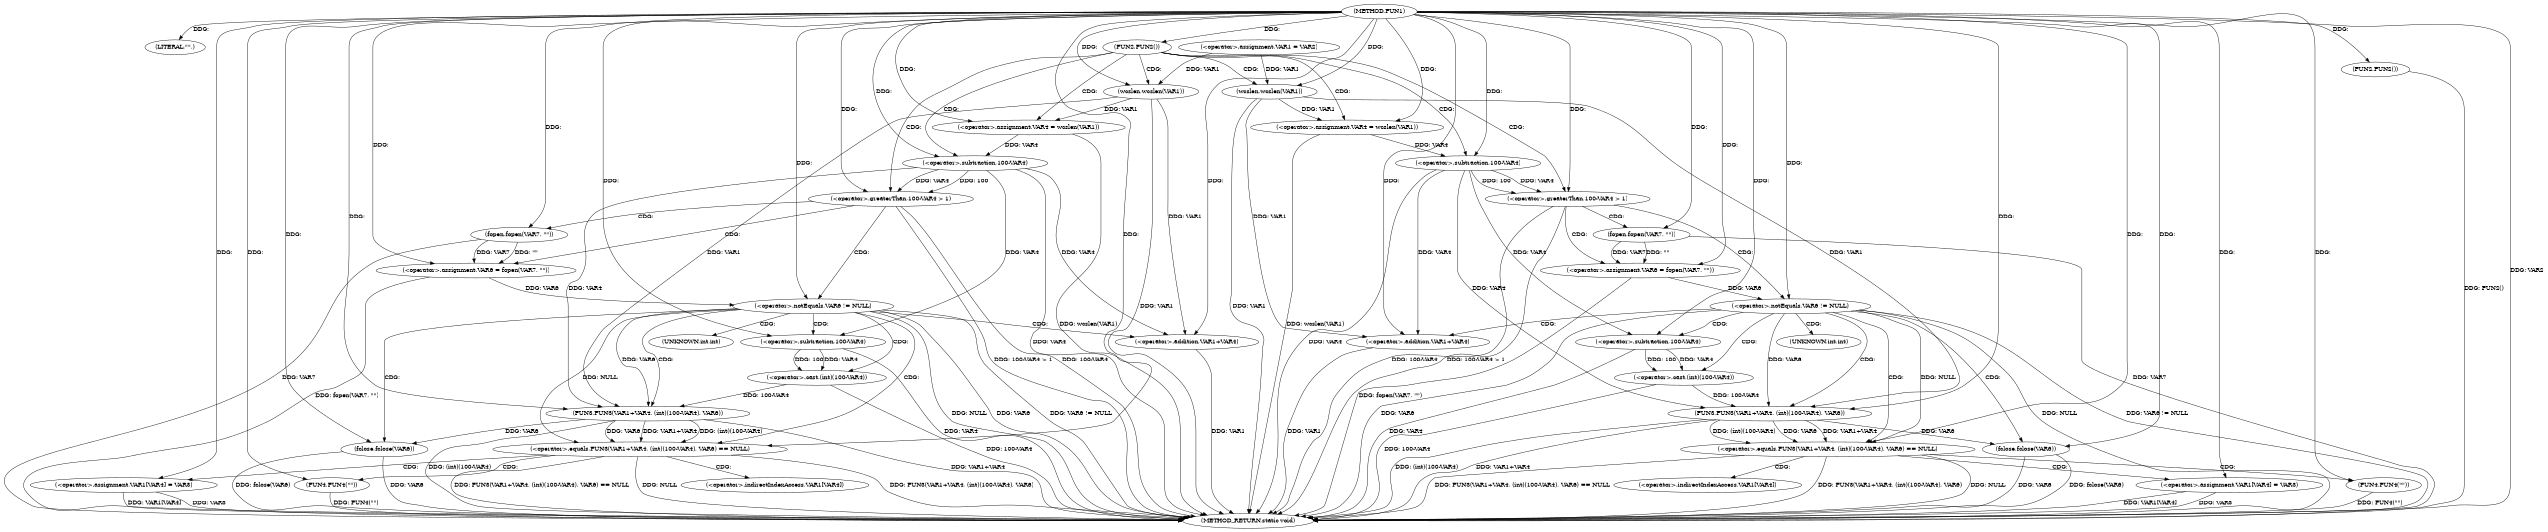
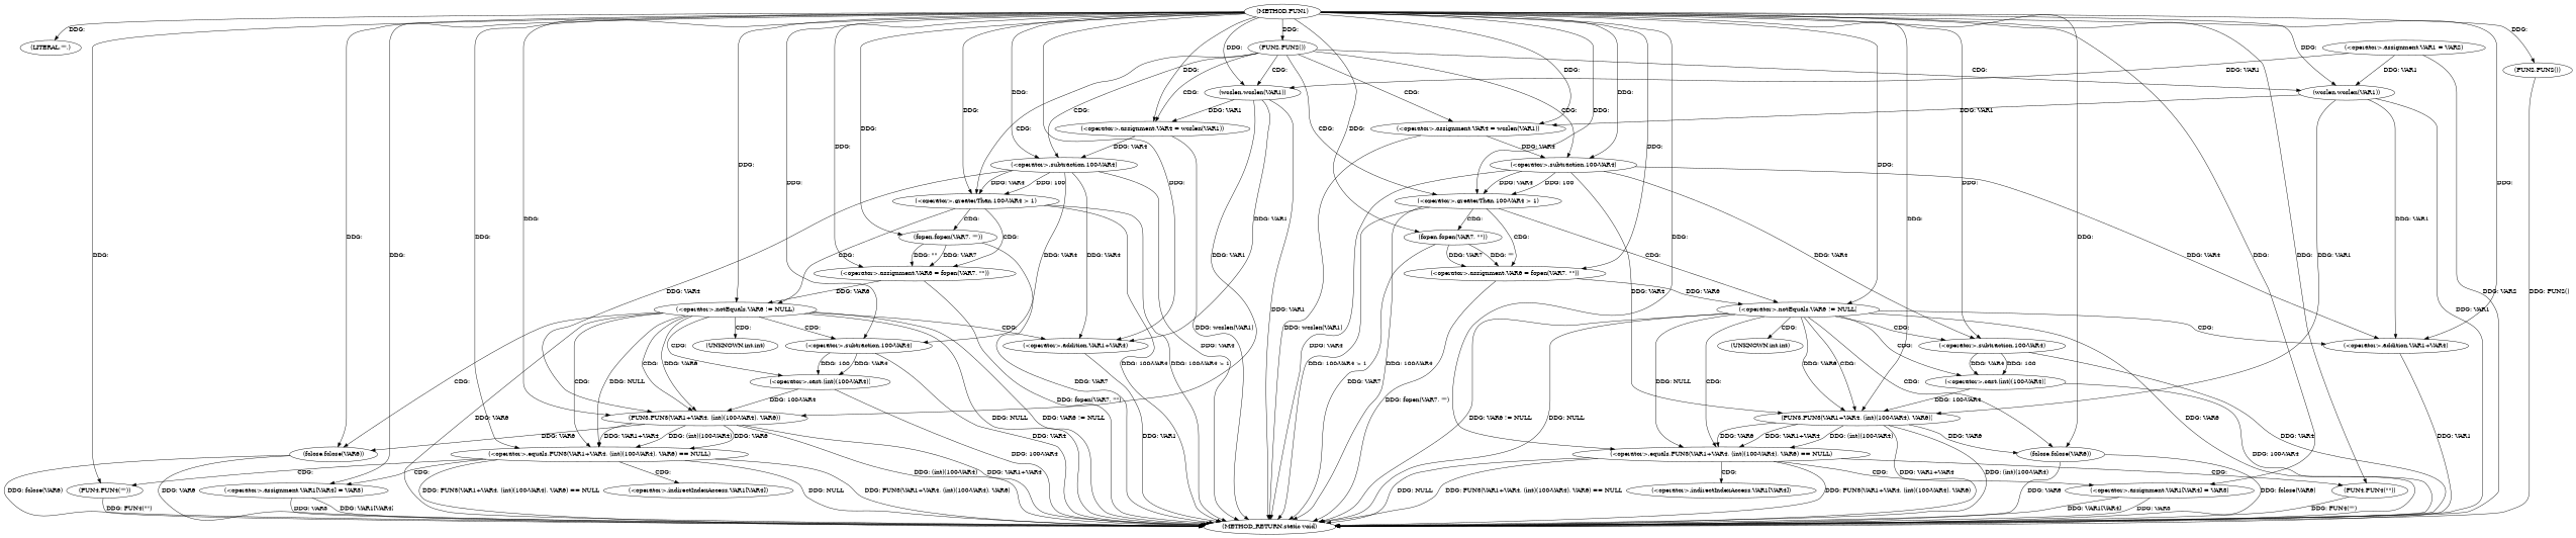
  digraph {
    n1 [label="(METHOD,FUN1)"]
    n2 [label="(LITERAL,\"\",)"]
    n3 [label="(FUN2,FUN2())"]
    n4 [label="(<operator>.assignment,VAR4 = wcslen(VAR1))"]
    n5 [label="(wcslen,wcslen(VAR1))"]
    n6 [label="(<operator>.greaterThan,100-VAR4 > 1)"]
    n7 [label="(<operator>.subtraction,100-VAR4)"]
    n8 [label="(<operator>.assignment,VAR6 = fopen(VAR7, \"\"))"]
    n9 [label="(fopen,fopen(VAR7, \"\"))"]
    n10 [label="(<operator>.notEquals,VAR6 != NULL)"]
    n11 [label="(<operator>.equals,FUN3(VAR1+VAR4, (int)(100-VAR4), VAR6) == NULL)"]
    n12 [label="(FUN3,FUN3(VAR1+VAR4, (int)(100-VAR4), VAR6))"]
    n13 [label="(<operator>.addition,VAR1+VAR4)"]
    n14 [label="(<operator>.subtraction,100-VAR4)"]
    n15 [label="(FUN4,FUN4(\"\"))"]
    n16 [label="(<operator>.assignment,VAR1[VAR4] = VAR3)"]
    n17 [label="(fclose,fclose(VAR6))"]
    n18 [label="(<operator>.assignment,VAR4 = wcslen(VAR1))"]
    n19 [label="(wcslen,wcslen(VAR1))"]
    n20 [label="(<operator>.greaterThan,100-VAR4 > 1)"]
    n21 [label="(<operator>.subtraction,100-VAR4)"]
    n22 [label="(<operator>.assignment,VAR6 = fopen(VAR7, \"\"))"]
    n23 [label="(fopen,fopen(VAR7, \"\"))"]
    n24 [label="(<operator>.notEquals,VAR6 != NULL)"]
    n25 [label="(<operator>.equals,FUN3(VAR1+VAR4, (int)(100-VAR4), VAR6) == NULL)"]
    n26 [label="(FUN3,FUN3(VAR1+VAR4, (int)(100-VAR4), VAR6))"]
    n27 [label="(<operator>.addition,VAR1+VAR4)"]
    n28 [label="(<operator>.subtraction,100-VAR4)"]
    n29 [label="(FUN4,FUN4(\"\"))"]
    n30 [label="(<operator>.assignment,VAR1[VAR4] = VAR3)"]
    n31 [label="(fclose,fclose(VAR6))"]
    n32 [label="(FUN2,FUN2())"]
    n33 [label="(<operator>.assignment,VAR1 = VAR2)"]
    n34 [label="(METHOD_RETURN,static void)"]
    n35 [label="(<operator>.cast,(int)(100-VAR4))"]
    n36 [label="(UNKNOWN,int,int)"]
    n37 [label="(<operator>.indirectIndexAccess,VAR1[VAR4])"]
    n38 [label="(<operator>.cast,(int)(100-VAR4))"]
    n39 [label="(UNKNOWN,int,int)"]
    n40 [label="(<operator>.indirectIndexAccess,VAR1[VAR4])"]
    n1 -> n2 [label="DDG: "]
    n1 -> n3 [label="DDG: "]
    n1 -> n4 [label="DDG: "]
    n1 -> n5 [label="DDG: "]
    n1 -> n6 [label="DDG: "]
    n1 -> n7 [label="DDG: "]
    n1 -> n8 [label="DDG: "]
    n1 -> n9 [label="DDG: "]
    n1 -> n10 [label="DDG: "]
    n1 -> n11 [label="DDG: "]
    n1 -> n12 [label="DDG: "]
    n1 -> n13 [label="DDG: "]
    n1 -> n14 [label="DDG: "]
    n1 -> n15 [label="DDG: "]
    n1 -> n16 [label="DDG: "]
    n1 -> n17 [label="DDG: "]
    n1 -> n18 [label="DDG: "]
    n1 -> n19 [label="DDG: "]
    n1 -> n20 [label="DDG: "]
    n1 -> n21 [label="DDG: "]
    n1 -> n22 [label="DDG: "]
    n1 -> n23 [label="DDG: "]
    n1 -> n24 [label="DDG: "]
    n1 -> n25 [label="DDG: "]
    n1 -> n26 [label="DDG: "]
    n1 -> n27 [label="DDG: "]
    n1 -> n28 [label="DDG: "]
    n1 -> n29 [label="DDG: "]
    n1 -> n30 [label="DDG: "]
    n1 -> n31 [label="DDG: "]
    n1 -> n32 [label="DDG: "]
    n3 -> n4 [label="CDG: "]
    n3 -> n5 [label="CDG: "]
    n3 -> n6 [label="CDG: "]
    n3 -> n7 [label="CDG: "]
    n3 -> n18 [label="CDG: "]
    n3 -> n19 [label="CDG: "]
    n3 -> n20 [label="CDG: "]
    n3 -> n21 [label="CDG: "]
    n4 -> n7 [label="DDG: VAR4"]
    n4 -> n34 [label="DDG: wcslen(VAR1)"]
    n5 -> n4 [label="DDG: VAR1"]
    n5 -> n12 [label="DDG: VAR1"]
    n5 -> n13 [label="DDG: VAR1"]
    n5 -> n34 [label="DDG: VAR1"]
    n6 -> n8 [label="CDG: "]
    n6 -> n9 [label="CDG: "]
    n6 -> n10 [label="CDG: "]
    n6 -> n34 [label="DDG: 100-VAR4 > 1"]
    n6 -> n34 [label="DDG: 100-VAR4"]
    n7 -> n6 [label="DDG: 100"]
    n7 -> n6 [label="DDG: VAR4"]
    n7 -> n12 [label="DDG: VAR4"]
    n7 -> n13 [label="DDG: VAR4"]
    n7 -> n14 [label="DDG: VAR4"]
    n7 -> n34 [label="DDG: VAR4"]
    n8 -> n10 [label="DDG: VAR6"]
    n8 -> n34 [label="DDG: fopen(VAR7, \"\")"]
    n9 -> n8 [label="DDG: VAR7"]
    n9 -> n8 [label="DDG: \"\""]
    n9 -> n34 [label="DDG: VAR7"]
    n10 -> n11 [label="DDG: NULL"]
    n10 -> n11 [label="CDG: "]
    n10 -> n12 [label="DDG: VAR6"]
    n10 -> n12 [label="CDG: "]
    n10 -> n13 [label="CDG: "]
    n10 -> n14 [label="CDG: "]
    n10 -> n17 [label="CDG: "]
    n10 -> n34 [label="DDG: NULL"]
    n10 -> n34 [label="DDG: VAR6 != NULL"]
    n10 -> n34 [label="DDG: VAR6"]
    n10 -> n35 [label="CDG: "]
    n10 -> n36 [label="CDG: "]
    n11 -> n15 [label="CDG: "]
    n11 -> n16 [label="CDG: "]
    n11 -> n34 [label="DDG: FUN3(VAR1+VAR4, (int)(100-VAR4), VAR6)"]
    n11 -> n34 [label="DDG: FUN3(VAR1+VAR4, (int)(100-VAR4), VAR6) == NULL"]
    n11 -> n34 [label="DDG: NULL"]
    n11 -> n37 [label="CDG: "]
    n12 -> n11 [label="DDG: VAR1+VAR4"]
    n12 -> n11 [label="DDG: (int)(100-VAR4)"]
    n12 -> n11 [label="DDG: VAR6"]
    n12 -> n17 [label="DDG: VAR6"]
    n12 -> n34 [label="DDG: (int)(100-VAR4)"]
    n12 -> n34 [label="DDG: VAR1+VAR4"]
    n13 -> n34 [label="DDG: VAR1"]
    n14 -> n34 [label="DDG: VAR4"]
    n14 -> n35 [label="DDG: 100"]
    n14 -> n35 [label="DDG: VAR4"]
    n15 -> n34 [label="DDG: FUN4(\"\")"]
    n16 -> n34 [label="DDG: VAR1[VAR4]"]
    n16 -> n34 [label="DDG: VAR3"]
    n17 -> n34 [label="DDG: fclose(VAR6)"]
    n17 -> n34 [label="DDG: VAR6"]
    n18 -> n21 [label="DDG: VAR4"]
    n18 -> n34 [label="DDG: wcslen(VAR1)"]
    n19 -> n18 [label="DDG: VAR1"]
    n19 -> n26 [label="DDG: VAR1"]
    n19 -> n27 [label="DDG: VAR1"]
    n19 -> n34 [label="DDG: VAR1"]
    n20 -> n22 [label="CDG: "]
    n20 -> n23 [label="CDG: "]
    n20 -> n24 [label="CDG: "]
    n20 -> n34 [label="DDG: 100-VAR4"]
    n20 -> n34 [label="DDG: 100-VAR4 > 1"]
    n21 -> n20 [label="DDG: 100"]
    n21 -> n20 [label="DDG: VAR4"]
    n21 -> n26 [label="DDG: VAR4"]
    n21 -> n27 [label="DDG: VAR4"]
    n21 -> n28 [label="DDG: VAR4"]
    n21 -> n34 [label="DDG: VAR4"]
    n22 -> n24 [label="DDG: VAR6"]
    n22 -> n34 [label="DDG: fopen(VAR7, \"\")"]
    n23 -> n22 [label="DDG: VAR7"]
    n23 -> n22 [label="DDG: \"\""]
    n23 -> n34 [label="DDG: VAR7"]
    n24 -> n25 [label="DDG: NULL"]
    n24 -> n25 [label="CDG: "]
    n24 -> n26 [label="DDG: VAR6"]
    n24 -> n26 [label="CDG: "]
    n24 -> n27 [label="CDG: "]
    n24 -> n28 [label="CDG: "]
    n24 -> n31 [label="CDG: "]
    n24 -> n34 [label="DDG: NULL"]
    n24 -> n34 [label="DDG: VAR6 != NULL"]
    n24 -> n34 [label="DDG: VAR6"]
    n24 -> n38 [label="CDG: "]
    n24 -> n39 [label="CDG: "]
    n25 -> n29 [label="CDG: "]
    n25 -> n30 [label="CDG: "]
    n25 -> n34 [label="DDG: FUN3(VAR1+VAR4, (int)(100-VAR4), VAR6)"]
    n25 -> n34 [label="DDG: NULL"]
    n25 -> n34 [label="DDG: FUN3(VAR1+VAR4, (int)(100-VAR4), VAR6) == NULL"]
    n25 -> n40 [label="CDG: "]
    n26 -> n25 [label="DDG: VAR1+VAR4"]
    n26 -> n25 [label="DDG: (int)(100-VAR4)"]
    n26 -> n25 [label="DDG: VAR6"]
    n26 -> n31 [label="DDG: VAR6"]
    n26 -> n34 [label="DDG: VAR1+VAR4"]
    n26 -> n34 [label="DDG: (int)(100-VAR4)"]
    n27 -> n34 [label="DDG: VAR1"]
    n28 -> n34 [label="DDG: VAR4"]
    n28 -> n38 [label="DDG: 100"]
    n28 -> n38 [label="DDG: VAR4"]
    n29 -> n34 [label="DDG: FUN4(\"\")"]
    n30 -> n34 [label="DDG: VAR1[VAR4]"]
    n30 -> n34 [label="DDG: VAR3"]
    n31 -> n34 [label="DDG: VAR6"]
    n31 -> n34 [label="DDG: fclose(VAR6)"]
    n32 -> n34 [label="DDG: FUN2()"]
    n33 -> n5 [label="DDG: VAR1"]
    n33 -> n19 [label="DDG: VAR1"]
-   n1 -> n34 [label="DDG: VAR2"]
+   n33 -> n34 [label="DDG: VAR2"]
    n35 -> n12 [label="DDG: 100-VAR4"]
    n35 -> n34 [label="DDG: 100-VAR4"]
    n38 -> n26 [label="DDG: 100-VAR4"]
    n38 -> n34 [label="DDG: 100-VAR4"]
  }
